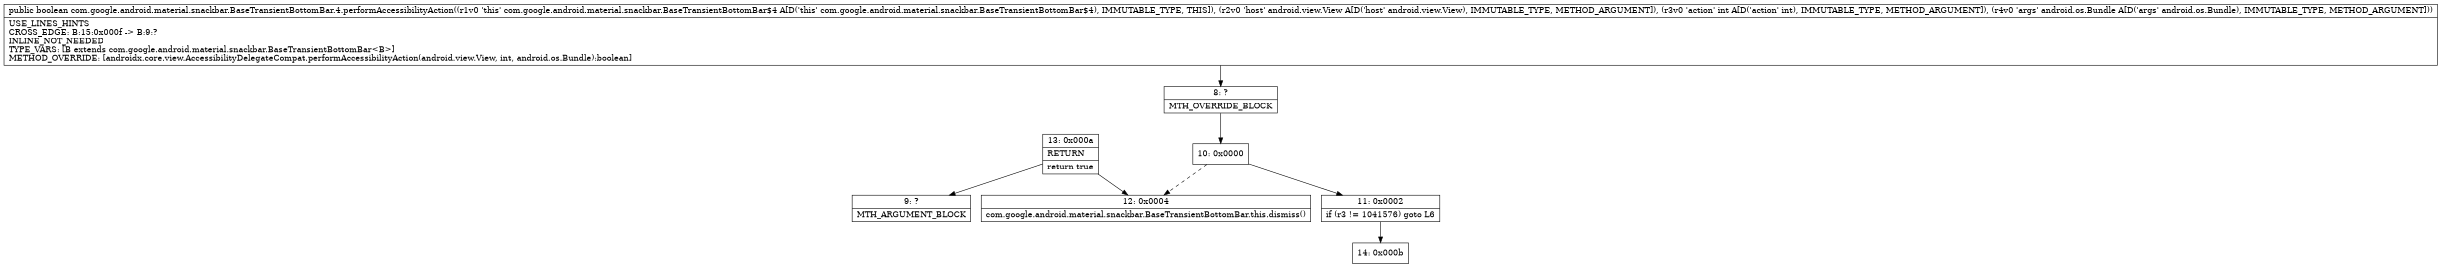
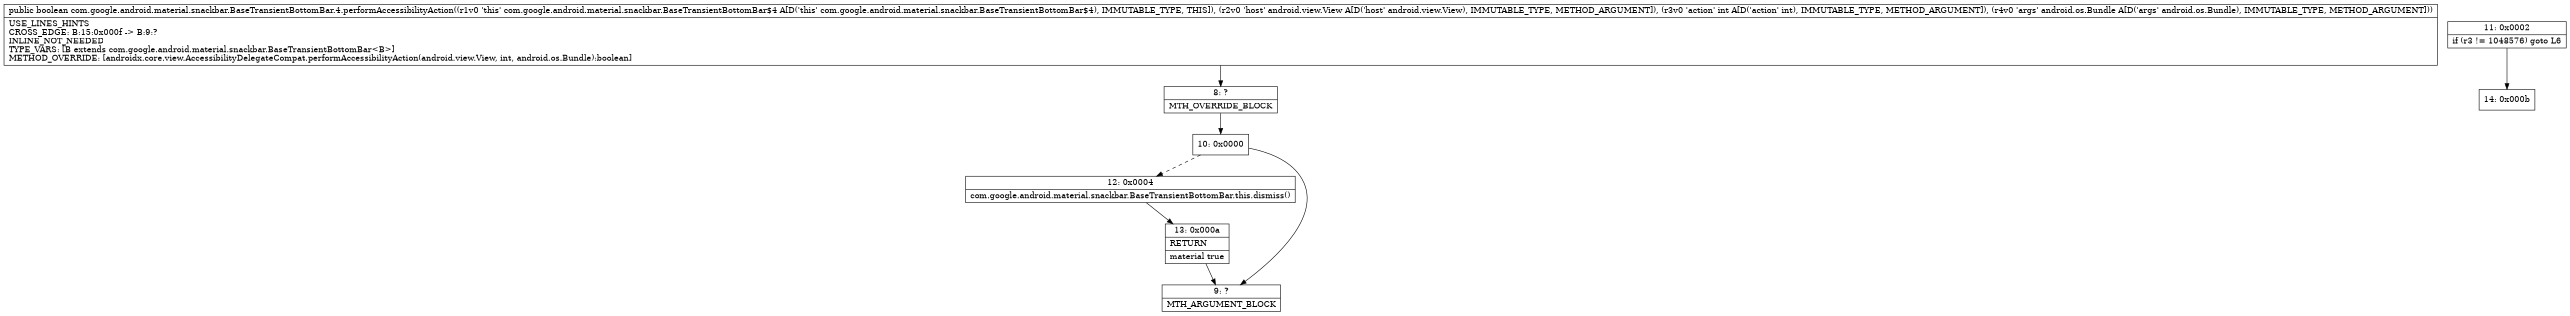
  digraph {
    node [shape=record]
    n1 [label="{8\:\ ?|MTH_OVERRIDE_BLOCK\l}"]
    n2 [label="{10\:\ 0x0000}"]
-   n3 [label="{11\:\ 0x0002|if (r3 != 1041576) goto L6\l}"]
+   n3 [label="{11\:\ 0x0002|if (r3 != 1048576) goto L6\l}"]
    n4 [label="{12\:\ 0x0004|com.google.android.material.snackbar.BaseTransientBottomBar.this.dismiss()\l}"]
    n5 [label="{14\:\ 0x000b}"]
-   n6 [label="{13\:\ 0x000a|RETURN\l|return true\l}"]
+   n6 [label="{13\:\ 0x000a|RETURN\l|material true\l}"]
    n7 [label="{9\:\ ?|MTH_ARGUMENT_BLOCK\l}"]
    n8 [label="{public boolean com.google.android.material.snackbar.BaseTransientBottomBar.4.performAccessibilityAction((r1v0 'this' com.google.android.material.snackbar.BaseTransientBottomBar$4 A[D('this' com.google.android.material.snackbar.BaseTransientBottomBar$4), IMMUTABLE_TYPE, THIS]), (r2v0 'host' android.view.View A[D('host' android.view.View), IMMUTABLE_TYPE, METHOD_ARGUMENT]), (r3v0 'action' int A[D('action' int), IMMUTABLE_TYPE, METHOD_ARGUMENT]), (r4v0 'args' android.os.Bundle A[D('args' android.os.Bundle), IMMUTABLE_TYPE, METHOD_ARGUMENT]))  | USE_LINES_HINTS\lCROSS_EDGE: B:15:0x000f \-\> B:9:?\lINLINE_NOT_NEEDED\lTYPE_VARS: [B extends com.google.android.material.snackbar.BaseTransientBottomBar\<B\>]\lMETHOD_OVERRIDE: [androidx.core.view.AccessibilityDelegateCompat.performAccessibilityAction(android.view.View, int, android.os.Bundle):boolean]\l}"]
    n1 -> n2
-   n2 -> n3
+   n2 -> n7
    n2 -> n4 [style=dashed]
    n3 -> n5
-   n6 -> n4
+   n4 -> n6
    n6 -> n7
    n8 -> n1
  }
